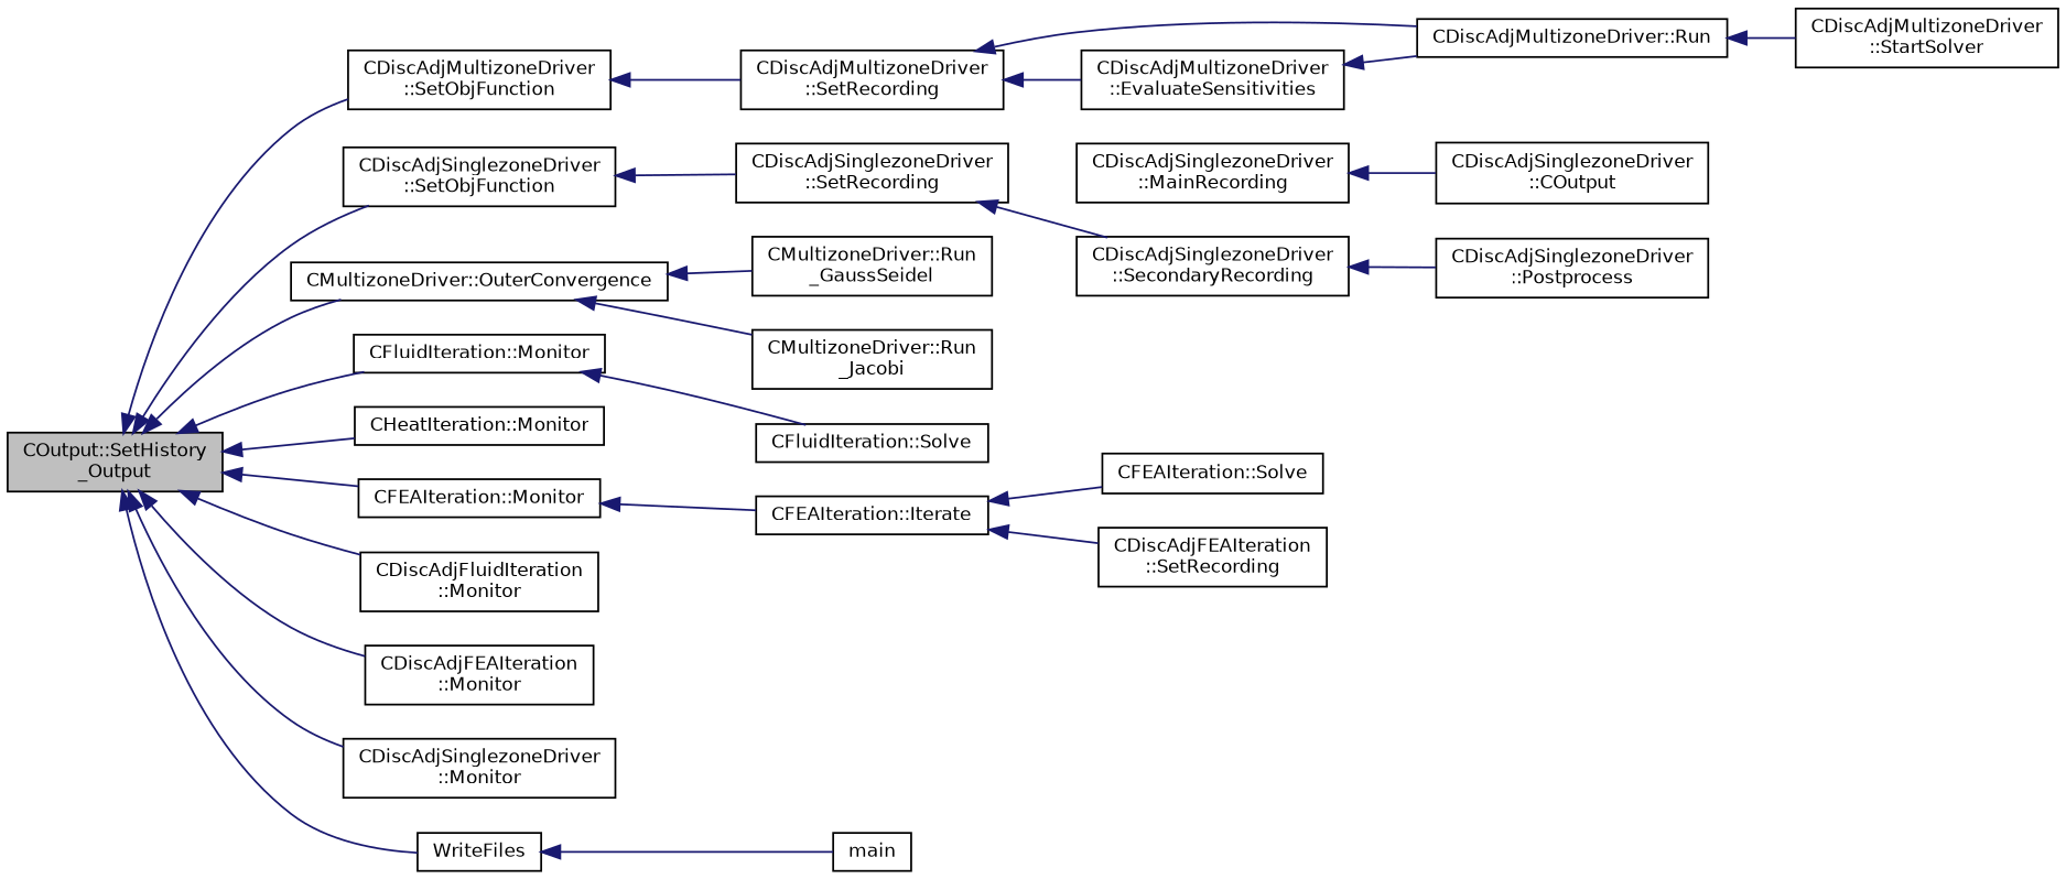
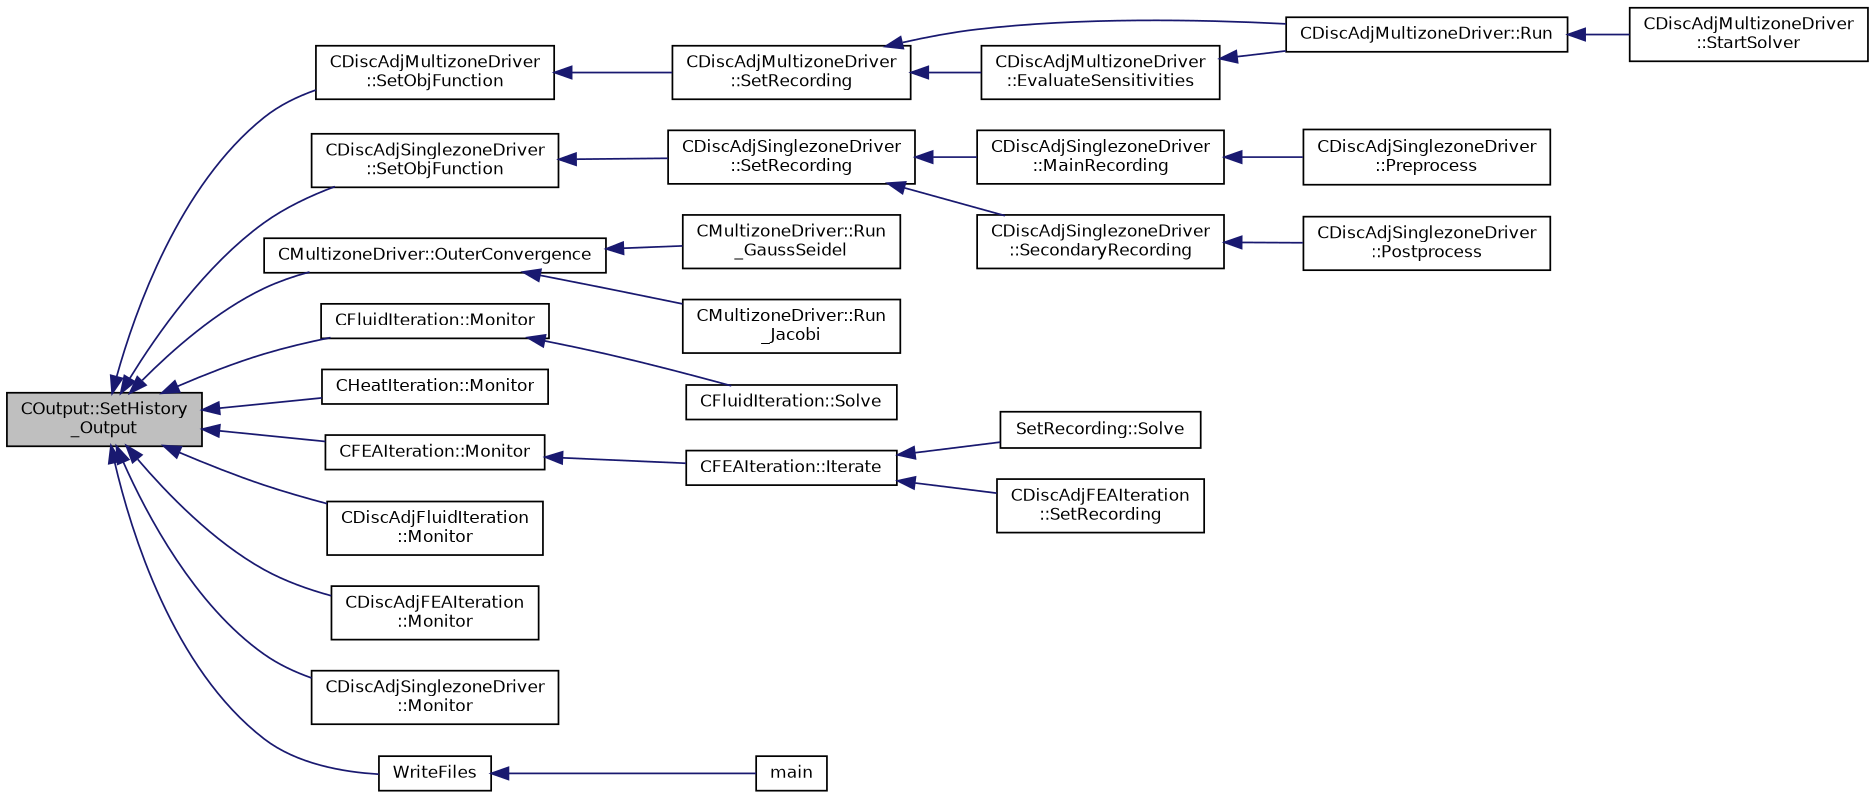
  digraph {
    rankdir=LR
    node [color=black fillcolor=white fontname=Helvetica fontsize=10 shape=record style=filled]
    edge [color=midnightblue dir=back fontname=Helvetica fontsize=10 labelfontname=Helvetica labelfontsize=10 style=solid]
    n1 [fillcolor=grey75 fontcolor=black height=0.2 label="COutput::SetHistory\l_Output" width=0.4]
    n2 [height=0.2 label="CDiscAdjMultizoneDriver\l::SetObjFunction" width=0.4]
    n3 [height=0.2 label="CDiscAdjSinglezoneDriver\l::SetObjFunction" width=0.4]
    n4 [height=0.2 label="CMultizoneDriver::OuterConvergence" width=0.4]
    n5 [height=0.2 label="CFluidIteration::Monitor" width=0.4]
    n6 [height=0.2 label="CHeatIteration::Monitor" width=0.4]
    n7 [height=0.2 label="CFEAIteration::Monitor" width=0.4]
    n8 [height=0.2 label="CDiscAdjFluidIteration\l::Monitor" width=0.4]
    n9 [height=0.2 label="CDiscAdjFEAIteration\l::Monitor" width=0.4]
    n10 [height=0.2 label="CDiscAdjSinglezoneDriver\l::Monitor" width=0.4]
    n11 [height=0.2 label=WriteFiles width=0.4]
    n12 [height=0.2 label="CDiscAdjMultizoneDriver\l::SetRecording" width=0.4]
    n13 [height=0.2 label="CDiscAdjSinglezoneDriver\l::SetRecording" width=0.4]
    n14 [height=0.2 label="CMultizoneDriver::Run\l_GaussSeidel" width=0.4]
    n15 [height=0.2 label="CMultizoneDriver::Run\l_Jacobi" width=0.4]
    n16 [height=0.2 label="CFluidIteration::Solve" width=0.4]
    n17 [height=0.2 label="CFEAIteration::Iterate" width=0.4]
    n18 [height=0.2 label=main width=0.4]
    n19 [height=0.2 label="CDiscAdjMultizoneDriver::Run" width=0.4]
    n20 [height=0.2 label="CDiscAdjMultizoneDriver\l::EvaluateSensitivities" width=0.4]
    n21 [height=0.2 label="CDiscAdjMultizoneDriver\l::StartSolver" width=0.4]
    n22 [height=0.2 label="CDiscAdjSinglezoneDriver\l::MainRecording" width=0.4]
    n23 [height=0.2 label="CDiscAdjSinglezoneDriver\l::SecondaryRecording" width=0.4]
-   n24 [height=0.2 label="CDiscAdjSinglezoneDriver\l::COutput" width=0.4]
+   n24 [height=0.2 label="CDiscAdjSinglezoneDriver\l::Preprocess" width=0.4]
    n25 [height=0.2 label="CDiscAdjSinglezoneDriver\l::Postprocess" width=0.4]
-   n26 [height=0.2 label="CFEAIteration::Solve" width=0.4]
+   n26 [height=0.2 label="SetRecording::Solve" width=0.4]
    n27 [height=0.2 label="CDiscAdjFEAIteration\l::SetRecording" width=0.4]
    n1 -> n2
    n1 -> n3
    n1 -> n4
    n1 -> n5
    n1 -> n6
    n1 -> n7
    n1 -> n8
    n1 -> n9
    n1 -> n10
    n1 -> n11
    n2 -> n12
    n3 -> n13
    n4 -> n14
    n4 -> n15
    n5 -> n16
    n7 -> n17
    n11 -> n18
    n12 -> n19
    n12 -> n20
+   n13 -> n22
    n13 -> n23
    n17 -> n26
    n17 -> n27
    n19 -> n21
    n20 -> n19
    n22 -> n24
    n23 -> n25
  }
